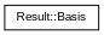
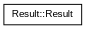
  digraph {
    rankdir=LR
    fontname="Liberation Sans"
-   n1 [color=black fillcolor=white fontname="Liberation Sans" fontsize=10 height=0.2 label="Result::Basis" shape=record style=filled width=0.4]
+   n1 [color=black fillcolor=white fontname="Liberation Sans" fontsize=10 height=0.2 label="Result::Result" shape=record style=filled width=0.4]
  }
